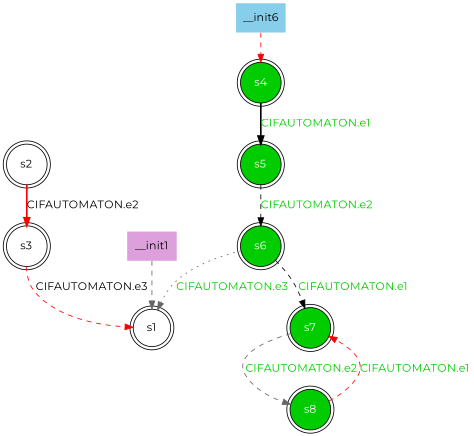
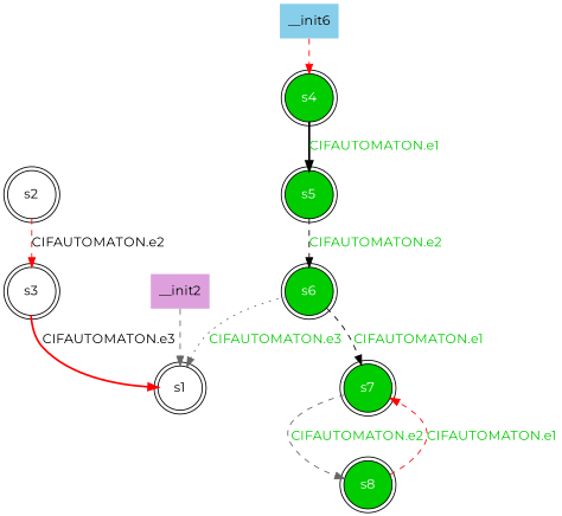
  digraph {
    fontname=Montserrat
    node [fontname=Montserrat shape=doublecircle fillcolor="#00cc00" style=filled]
    edge [color=red fontname=Montserrat style=dashed]
    n1 [label=<s1> fillcolor="" style=""]
    n2 [label=<s2> fillcolor="" style=""]
    n3 [label=<s3> fillcolor="" style=""]
    n4 [fontcolor="#ffffff" label=<s4>]
    n5 [fontcolor="#ffffff" label=<s5>]
    n6 [fontcolor="#ffffff" label=<s6>]
    n7 [fontcolor="#ffffff" label=<s7>]
    n8 [fontcolor="#ffffff" label=<s8>]
-   __init1 [fillcolor=plum shape=none]
+   __init1 [fillcolor=plum shape=none label=__init2]
    n10 [fillcolor=skyblue label=__init6 shape=none]
-   n2 -> n3 [label=<<font color="#000000">CIFAUTOMATON.e2</font>> style=bold]
-   n3 -> n1 [label=<<font color="#000000">CIFAUTOMATON.e3</font>>]
+   n2 -> n3 [label=<<font color="#000000">CIFAUTOMATON.e2</font>>]
+   n3 -> n1 [label=<<font color="#000000">CIFAUTOMATON.e3</font>> style=bold]
    n4 -> n5 [color=black label=<<font color="#00cc00">CIFAUTOMATON.e1</font>> style=bold]
    n5 -> n6 [color=black label=<<font color="#00cc00">CIFAUTOMATON.e2</font>>]
    n6 -> n1 [color=gray40 label=<<font color="#00cc00">CIFAUTOMATON.e3</font>> style=dotted]
    n6 -> n7 [color=black label=<<font color="#00cc00">CIFAUTOMATON.e1</font>>]
    n7 -> n8 [color=gray40 label=<<font color="#00cc00">CIFAUTOMATON.e2</font>>]
    n8 -> n7 [label=<<font color="#00cc00">CIFAUTOMATON.e1</font>>]
    __init1 -> n1 [color=gray40]
    n10 -> n4
  }
